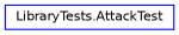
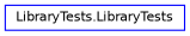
  digraph {
    rankdir=LR
-   n1 [color=blue fillcolor=white fontname=Helvetica fontsize=10 height=0.2 label="LibraryTests.AttackTest" shape=box style=filled width=0.4]
+   n1 [color=blue fillcolor=white fontname=Helvetica fontsize=10 height=0.2 label="LibraryTests.LibraryTests" shape=box style=filled width=0.4]
  }
